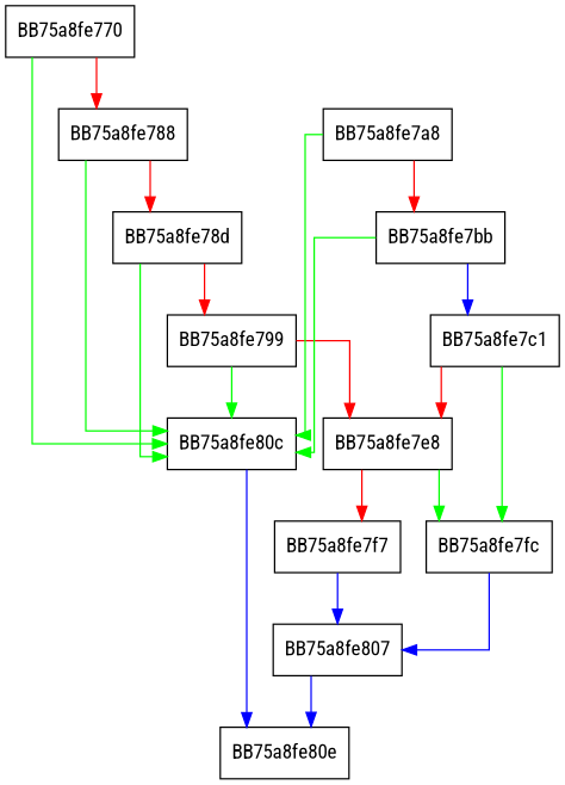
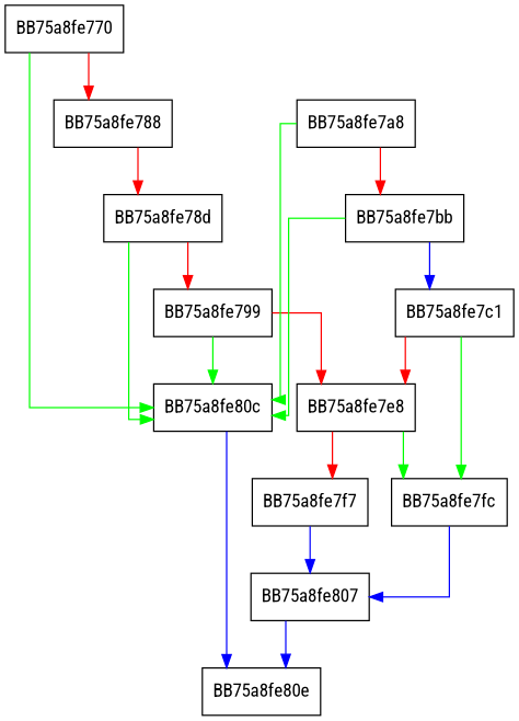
  digraph {
    fontname="Roboto Condensed"
    splines=ortho
    node [fontname="Roboto Condensed" shape=box]
    edge [color=green fontname="Roboto Condensed"]
    BB75a8fe770
    BB75a8fe80c
    BB75a8fe788
    BB75a8fe80e
    BB75a8fe78d
    BB75a8fe799
    BB75a8fe7e8
    BB75a8fe7a8
    BB75a8fe7bb
    BB75a8fe7c1
    BB75a8fe7fc
    BB75a8fe807
    BB75a8fe7f7
    BB75a8fe770 -> BB75a8fe80c
    BB75a8fe770 -> BB75a8fe788 [color=red]
    BB75a8fe80c -> BB75a8fe80e [color=blue]
-   BB75a8fe788 -> BB75a8fe80c
    BB75a8fe788 -> BB75a8fe78d [color=red]
    BB75a8fe78d -> BB75a8fe80c
    BB75a8fe78d -> BB75a8fe799 [color=red]
    BB75a8fe799 -> BB75a8fe80c
    BB75a8fe799 -> BB75a8fe7e8 [color=red]
    BB75a8fe7e8 -> BB75a8fe7fc
    BB75a8fe7e8 -> BB75a8fe7f7 [color=red]
    BB75a8fe7a8 -> BB75a8fe80c
    BB75a8fe7a8 -> BB75a8fe7bb [color=red]
    BB75a8fe7bb -> BB75a8fe80c
    BB75a8fe7bb -> BB75a8fe7c1 [color=blue]
    BB75a8fe7c1 -> BB75a8fe7e8 [color=red]
    BB75a8fe7c1 -> BB75a8fe7fc
    BB75a8fe7fc -> BB75a8fe807 [color=blue]
    BB75a8fe807 -> BB75a8fe80e [color=blue]
    BB75a8fe7f7 -> BB75a8fe807 [color=blue]
  }
